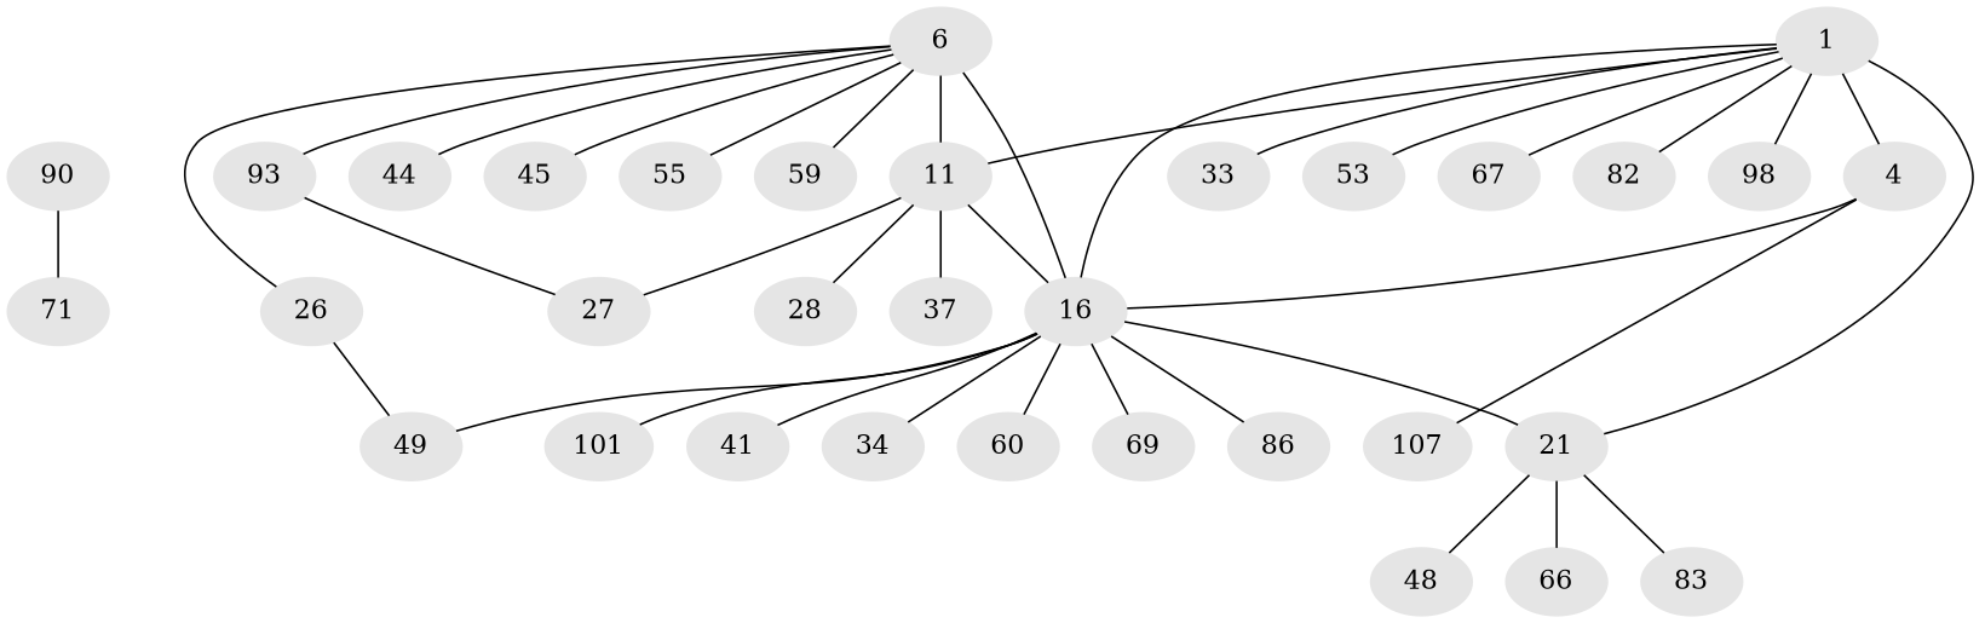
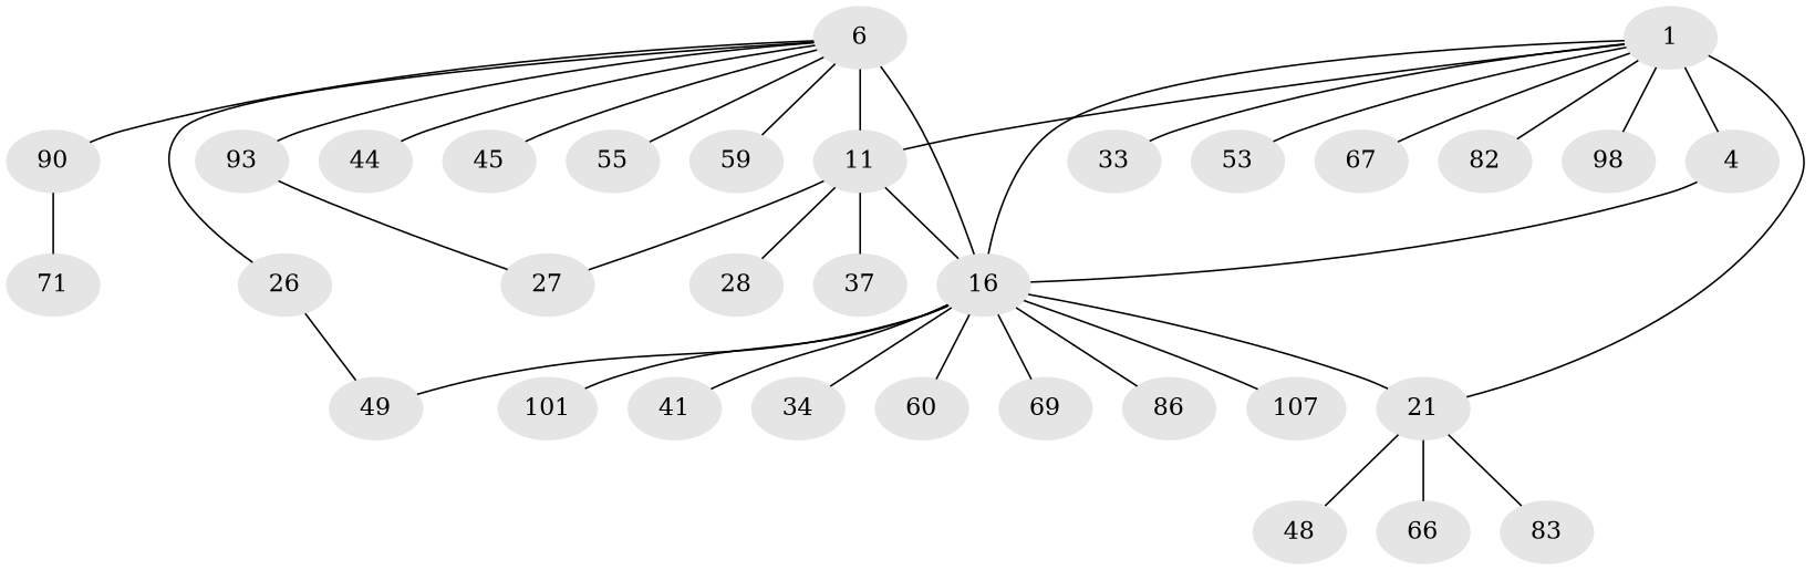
  graph {
    node [color=gray90 style=filled]
    1 [super="+46+2"]
    4 [super="+47+5+95+32+65+51"]
    11 [super="+12"]
    16 [super="+20+106+100+109+85+50+18+17+62+22"]
    21 [super="+24+87"]
    33 [super="+77+68"]
    53 [super="+61"]
    67 [super="+73+91"]
    82
    98
    6 [super="+7+14+9"]
    26 [super="+34+36"]
    44
    45
    55
    59
    90
    93
    27 [super="+75"]
    28 [super="+76"]
    37
    41 [super="+72"]
    49
    n24 [label=34]
    60
    69
    86
    101
    107
    48
    66
    83
    71
    1 -- 4 [weight=6]
    1 -- 11
    1 -- 16 [weight=2]
    1 -- 21 [weight=2]
    1 -- 33
    1 -- 53
    1 -- 67
    1 -- 82
    1 -- 98
    4 -- 16
    11 -- 16 [weight=2]
    11 -- 27
    11 -- 28
    11 -- 37
    16 -- 21 [weight=4]
    16 -- 41
    16 -- 49
    16 -- n24
    16 -- 60
    16 -- 69
    16 -- 86
    16 -- 101
-   4 -- 107
+   16 -- 107
    21 -- 48
    21 -- 66
    21 -- 83
    6 -- 11 [weight=4]
    6 -- 16 [weight=4]
    6 -- 26
    6 -- 44
    6 -- 45
    6 -- 55
    6 -- 59
+   6 -- 90
    6 -- 93
    26 -- 49
    90 -- 71
    93 -- 27
  }
